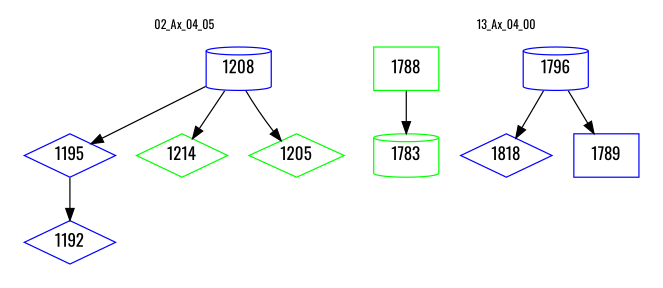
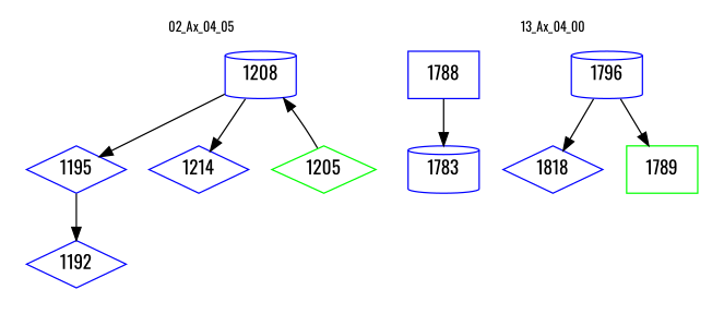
  digraph {
    fontname=Oswald
    node [color=blue fontname=Oswald shape=diamond]
    edge [color=black fontname=Oswald]
    n1 [label=1208 shape=cylinder]
    n2 [label=1195]
-   n3 [color=green label=1214]
+   n3 [label=1214]
    n4 [color=green label=1205]
    n5 [label=1192]
    n6 [label=1796 shape=cylinder]
-   n7 [color=green label=1788 shape=box]
+   n7 [label=1788 shape=box]
    n8 [label=1818]
-   n9 [label=1789 shape=box]
-   n10 [color=green label=1783 shape=cylinder]
+   n9 [color=green label=1789 shape=box]
+   n10 [label=1783 shape=cylinder]
    subgraph cluster_1 {
      color=white
      fontsize=10
      label="02_Ax_04_05"
      n1
      n2
      n3
      n4
      n5
    }
    subgraph cluster_2 {
      color=white
      fontsize=10
      label="13_Ax_04_00"
      n6
      n7
      n8
      n9
      n10
    }
    n1 -> n2
    n1 -> n3
-   n1 -> n4
+   n4 -> n1
    n2 -> n5
    n6 -> n8
    n6 -> n9
    n7 -> n10
  }
